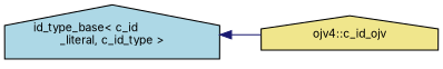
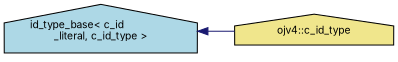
  digraph {
    rankdir=LR
    fontname=Inter
    node [color=black fontname=Inter fontsize=10 shape=house style=filled]
-   n1 [fillcolor=khaki fontcolor=black height=0.2 label="ojv4::c_id_ojv" width=0.4]
+   n1 [fillcolor=khaki fontcolor=black height=0.2 label="ojv4::c_id_type" width=0.4]
    n2 [fillcolor=lightblue height=0.2 label="id_type_base\< c_id\l_literal, c_id_type \>" width=0.4]
    n2 -> n1 [color=midnightblue dir=back fontname=Inter fontsize=10 labelfontname=Helvetica labelfontsize=10 style=solid]
  }
